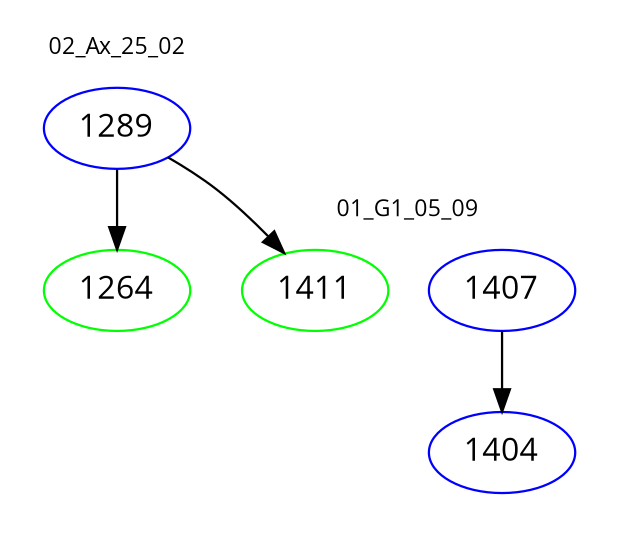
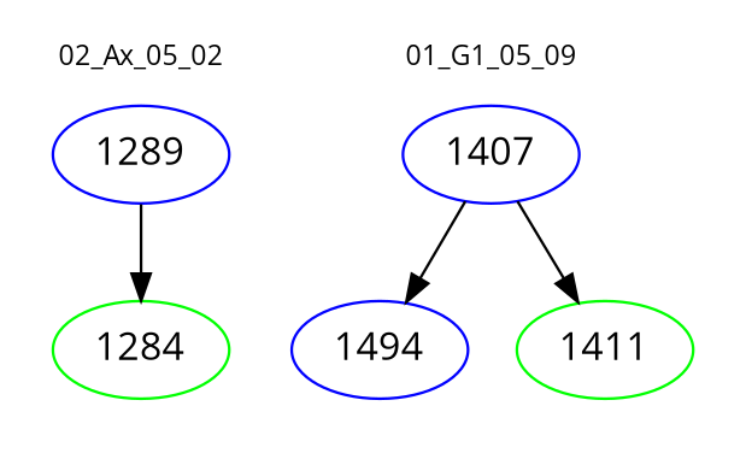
  digraph {
    fontname="Open Sans"
    node [color=blue fontname="Open Sans"]
    edge [color=black fontname="Open Sans"]
    n1 [label=1289]
-   n2 [color=green label=1264]
+   n2 [color=green label=1284]
    n3 [label=1407]
-   n4 [label=1404]
+   n4 [label=1494]
    n5 [color=green label=1411]
    subgraph cluster_1 {
      color=white
      fontsize=10
-     label="02_Ax_25_02"
+     label="02_Ax_05_02"
      n1
      n2
    }
    subgraph cluster_2 {
      color=white
      fontsize=10
      label="01_G1_05_09"
      n3
      n4
      n5
    }
    n1 -> n2
    n3 -> n4
-   n1 -> n5
+   n3 -> n5
  }
